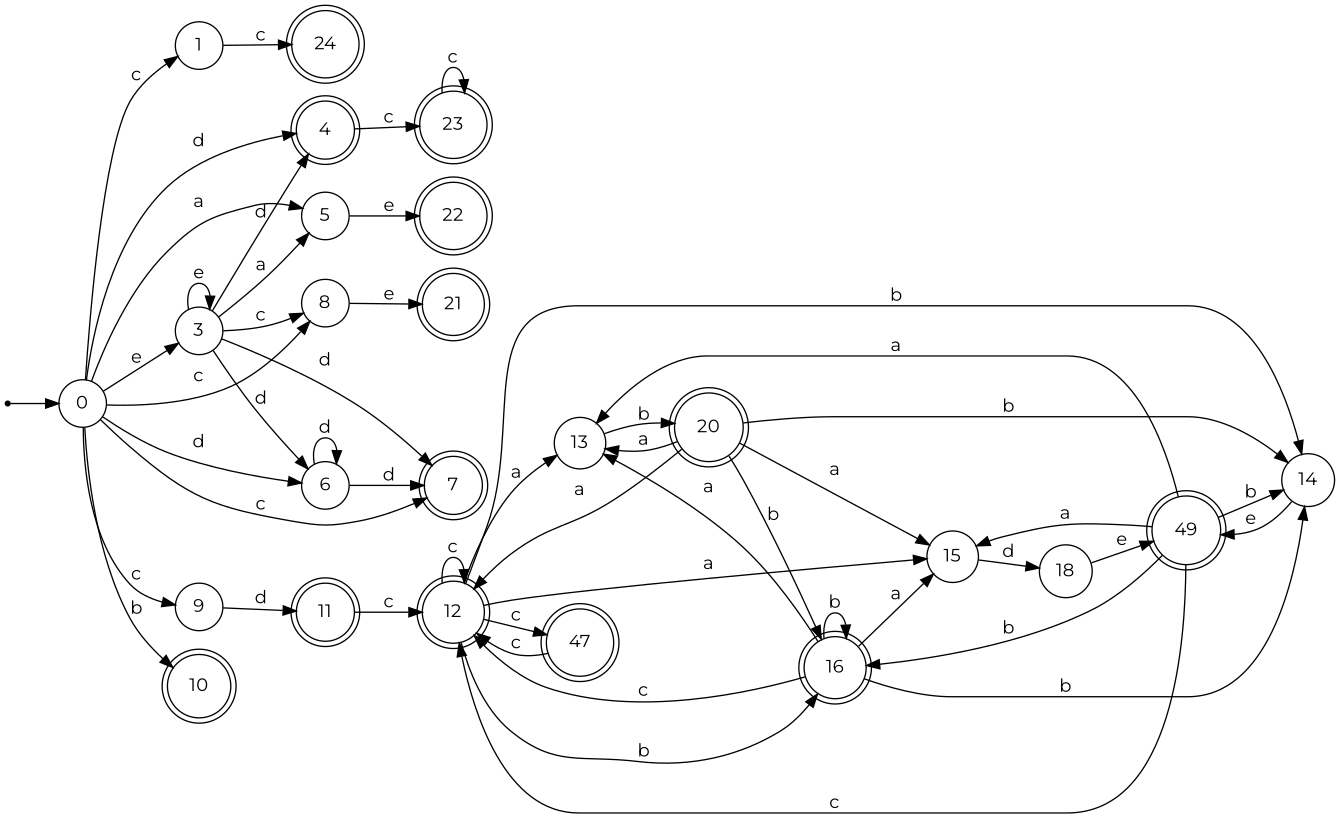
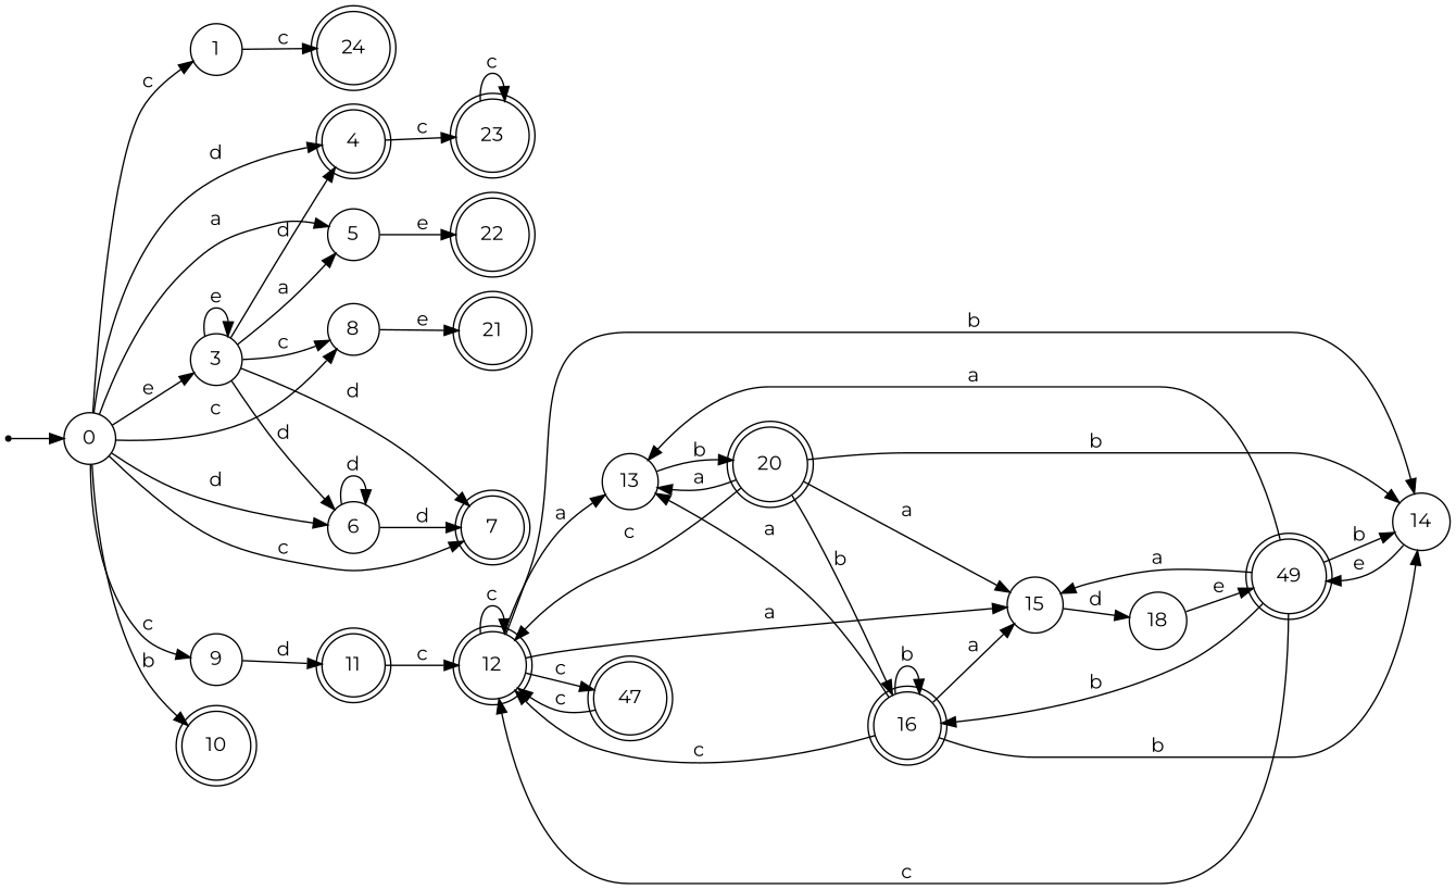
  digraph {
    fontname=Montserrat
    rankdir=LR
    node [fontname=Montserrat shape=doublecircle]
    edge [fontname=Montserrat]
    dummy0 [shape=point]
    0 [shape=circle]
    1 [shape=circle]
    3 [shape=circle]
    4
    5 [shape=circle]
    6 [shape=circle]
    7
    8 [shape=circle]
    9 [shape=circle]
    10
    24
    23
    22
    21
    11
    12
    13 [shape=circle]
    14 [shape=circle]
    15 [shape=circle]
    16
    n22 [label=47]
    20
    n24 [label=49]
    18 [shape=circle]
    dummy0 -> 0
    0 -> 1 [label=c]
    0 -> 3 [label=e]
    0 -> 4 [label=d]
    0 -> 5 [label=a]
    0 -> 6 [label=d]
    0 -> 7 [label=c]
    0 -> 8 [label=c]
    0 -> 9 [label=c]
    0 -> 10 [label=b]
    1 -> 24 [label=c]
    3 -> 3 [label=e]
    3 -> 4 [label=d]
    3 -> 5 [label=a]
    3 -> 6 [label=d]
    3 -> 7 [label=d]
    3 -> 8 [label=c]
    4 -> 23 [label=c]
    5 -> 22 [label=e]
    6 -> 6 [label=d]
    6 -> 7 [label=d]
    8 -> 21 [label=e]
    9 -> 11 [label=d]
    23 -> 23 [label=c]
    11 -> 12 [label=c]
    12 -> 12 [label=c]
    12 -> 13 [label=a]
    12 -> 14 [label=b]
    12 -> 15 [label=a]
-   12 -> 16 [label=b]
    12 -> n22 [label=c]
    13 -> 20 [label=b]
    14 -> n24 [label=e]
    15 -> 18 [label=d]
    16 -> 12 [label=c]
    16 -> 13 [label=a]
    16 -> 14 [label=b]
    16 -> 15 [label=a]
    16 -> 16 [label=b]
    n22 -> 12 [label=c]
-   20 -> 12 [label=a]
+   20 -> 12 [label=c]
    20 -> 13 [label=a]
    20 -> 14 [label=b]
    20 -> 15 [label=a]
    20 -> 16 [label=b]
    n24 -> 12 [label=c]
    n24 -> 13 [label=a]
    n24 -> 14 [label=b]
    n24 -> 15 [label=a]
    n24 -> 16 [label=b]
    18 -> n24 [label=e]
  }
